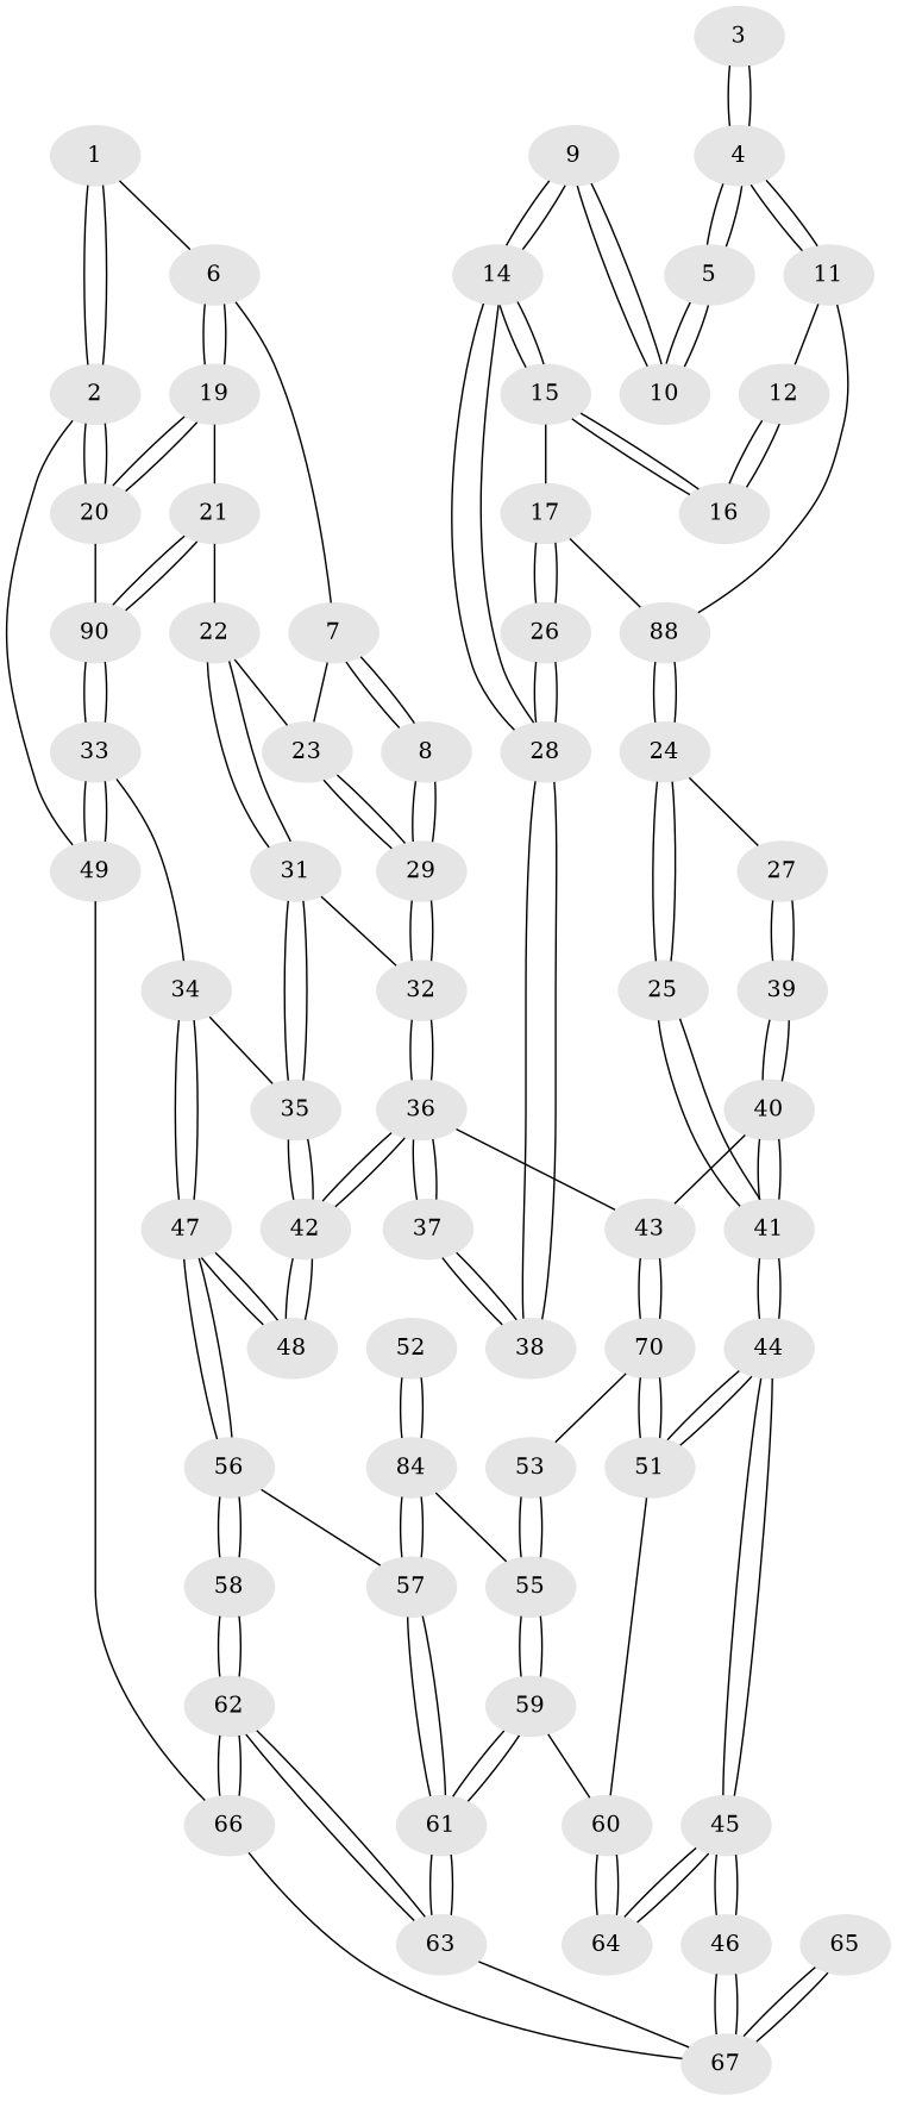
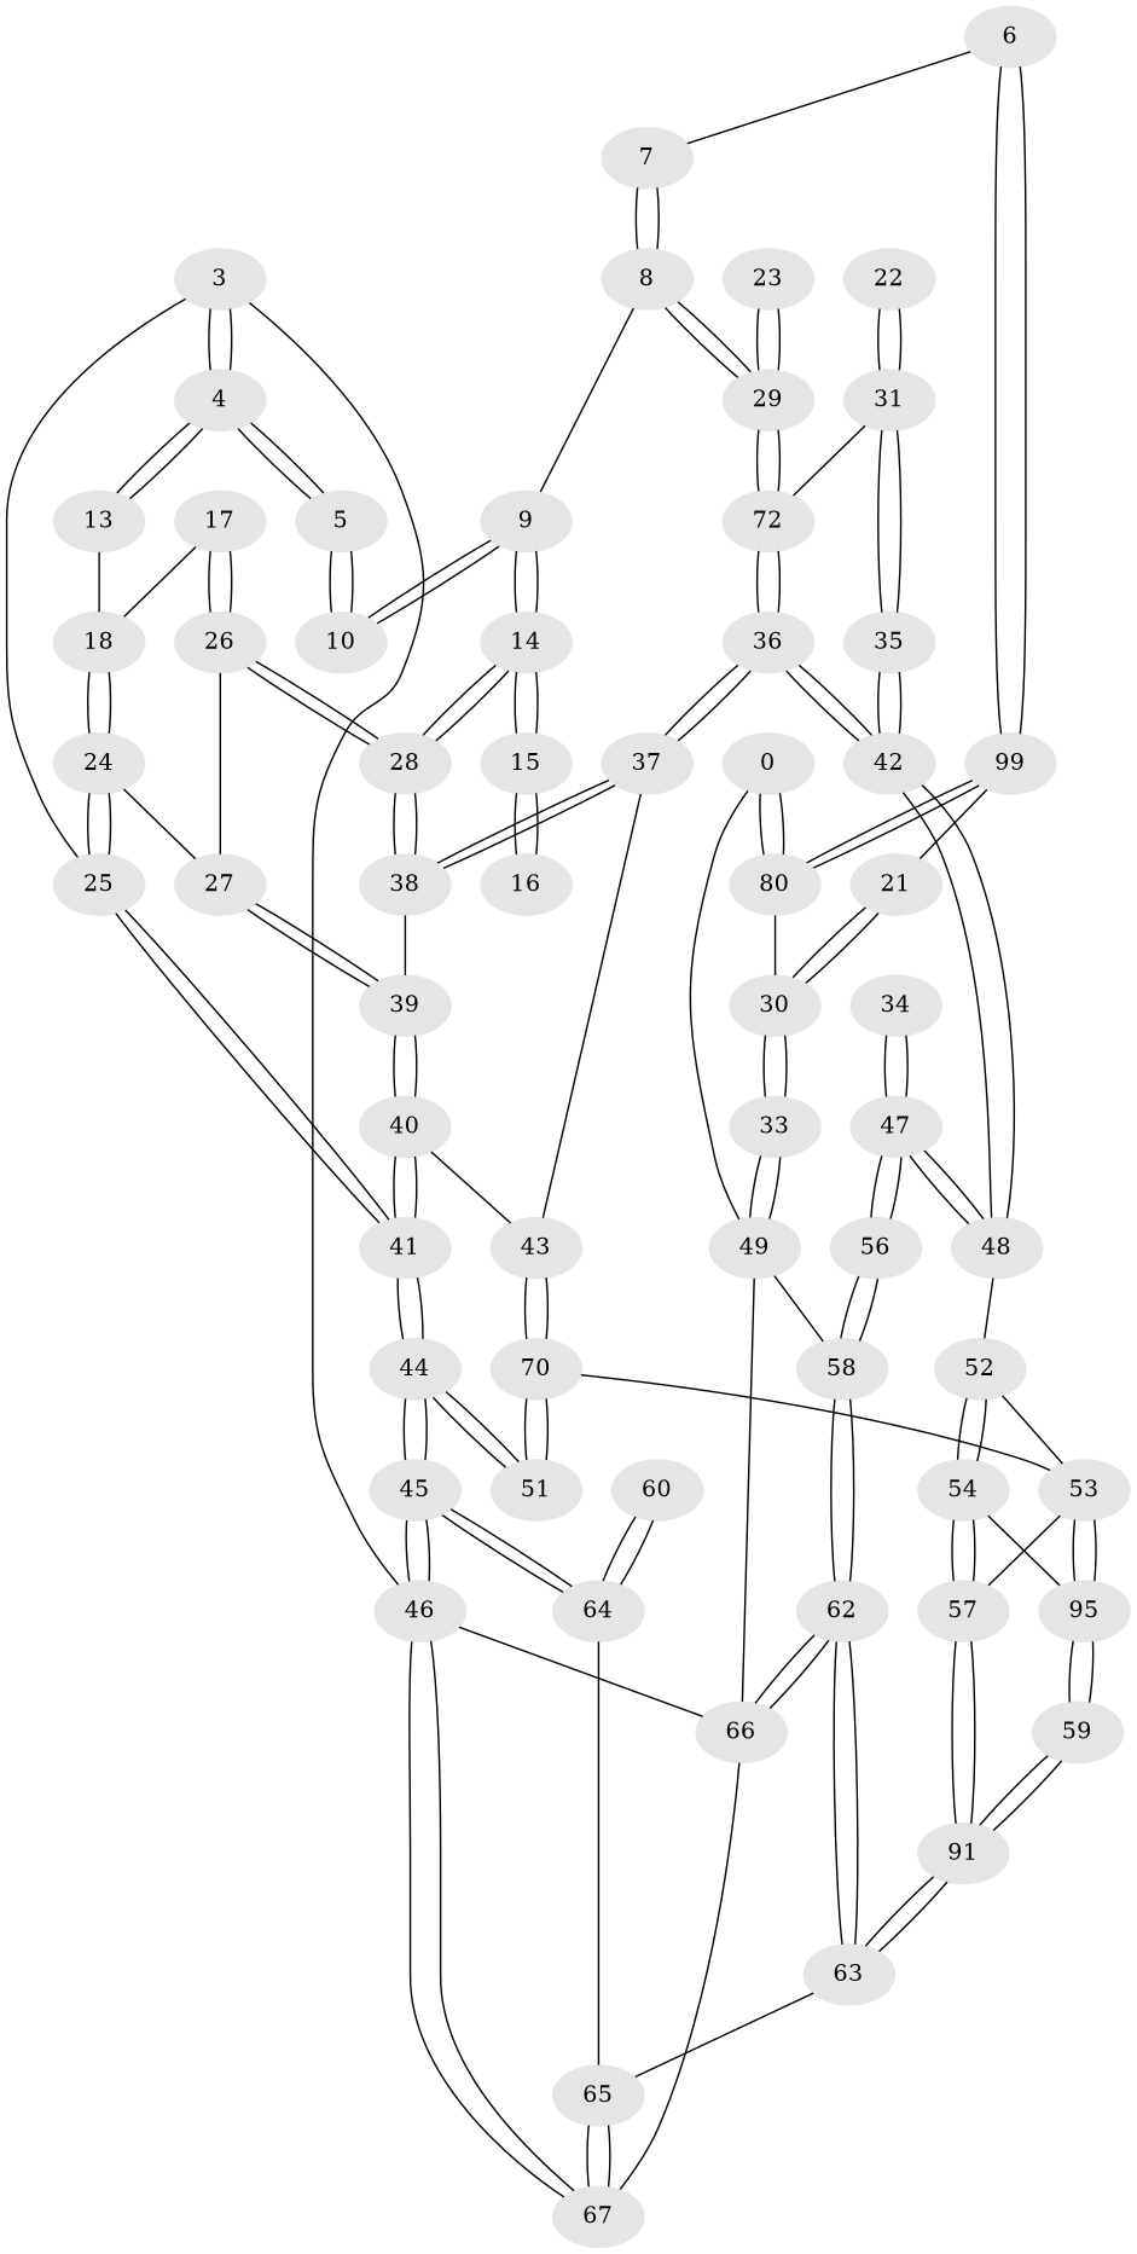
  graph {
    node [color=gray90 style=filled]
-   1
-   2
+   2 [label=0]
    6
-   20
+   20 [label=80]
    49
    7
-   19
+   19 [label=99]
    3
    4
    25
    46
-   30 [label=90]
+   30
    66
    58
    5
-   11
+   11 [label=13]
    41
    67
    10
-   12
-   18 [label=88]
+   18
    8
    23
    21
    9
    29
    14
-   32
+   32 [label=72]
    15
    28
    16
    24
    17
    38
    26
    27
    22
    33
    31
    35
    39
    44
    40
    36
    34
    42
    37
    47
    48
    56
    43
    n52 [label=70]
    45
    51
    52
    53
    64
    60
    65
    57
-   54 [label=84]
+   54
    62
-   55
+   55 [label=95]
    59
-   61
+   61 [label=91]
    63
-   1 -- 2
-   1 -- 2
-   1 -- 6
    2 -- 20
    2 -- 20
    2 -- 49
    6 -- 7
    6 -- 19
    6 -- 19
    20 -- 30
    49 -- 66
+   49 -- 58
    7 -- 8
    7 -- 8
-   7 -- 23
    19 -- 20
    19 -- 20
    19 -- 21
    3 -- 4
    3 -- 4
+   3 -- 25
+   3 -- 46
    4 -- 5
    4 -- 5
    4 -- 11
    4 -- 11
    25 -- 41
    25 -- 41
+   46 -- 66
    46 -- 67
    46 -- 67
    30 -- 33
    30 -- 33
    66 -- 67
    58 -- 62
    58 -- 62
    5 -- 10
    5 -- 10
-   11 -- 12
    11 -- 18
    41 -- 44
    41 -- 44
-   12 -- 16
-   12 -- 16
    18 -- 24
    18 -- 24
+   8 -- 9
    8 -- 29
    8 -- 29
    23 -- 29
    23 -- 29
    21 -- 30
    21 -- 30
-   21 -- 22
    9 -- 10
    9 -- 10
    9 -- 14
    9 -- 14
    29 -- 32
    29 -- 32
    14 -- 15
    14 -- 15
    14 -- 28
    14 -- 28
    32 -- 36
    32 -- 36
    15 -- 16
    15 -- 16
-   15 -- 17
    28 -- 38
    28 -- 38
    24 -- 25
    24 -- 25
    24 -- 27
    17 -- 18
    17 -- 26
    17 -- 26
+   38 -- 39
    26 -- 28
    26 -- 28
+   26 -- 27
    27 -- 39
    27 -- 39
-   22 -- 23
    22 -- 31
    22 -- 31
    33 -- 49
    33 -- 49
-   33 -- 34
    31 -- 32
    31 -- 35
    31 -- 35
    35 -- 42
    35 -- 42
    39 -- 40
    39 -- 40
    44 -- 45
    44 -- 45
    44 -- 51
    44 -- 51
    40 -- 41
    40 -- 41
    40 -- 43
    36 -- 42
    36 -- 42
    36 -- 37
    36 -- 37
-   34 -- 35
    34 -- 47
    34 -- 47
    42 -- 48
    42 -- 48
    37 -- 38
    37 -- 38
-   36 -- 43
+   37 -- 43
    47 -- 48
    47 -- 48
    47 -- 56
    47 -- 56
+   48 -- 52
    56 -- 58
    56 -- 58
-   56 -- 57
+   53 -- 57
    43 -- n52
    43 -- n52
    n52 -- 51
    n52 -- 51
    n52 -- 53
    45 -- 46
    45 -- 46
    45 -- 64
    45 -- 64
-   51 -- 60
+   52 -- 53
    52 -- 54
    52 -- 54
    53 -- 55
    53 -- 55
+   64 -- 65
    60 -- 64
    60 -- 64
    65 -- 67
    65 -- 67
    57 -- 61
    57 -- 61
    54 -- 57
    54 -- 57
    54 -- 55
    62 -- 66
    62 -- 66
    62 -- 63
    62 -- 63
    55 -- 59
    55 -- 59
-   59 -- 60
    59 -- 61
    59 -- 61
    61 -- 63
    61 -- 63
-   63 -- 67
+   63 -- 65
  }
